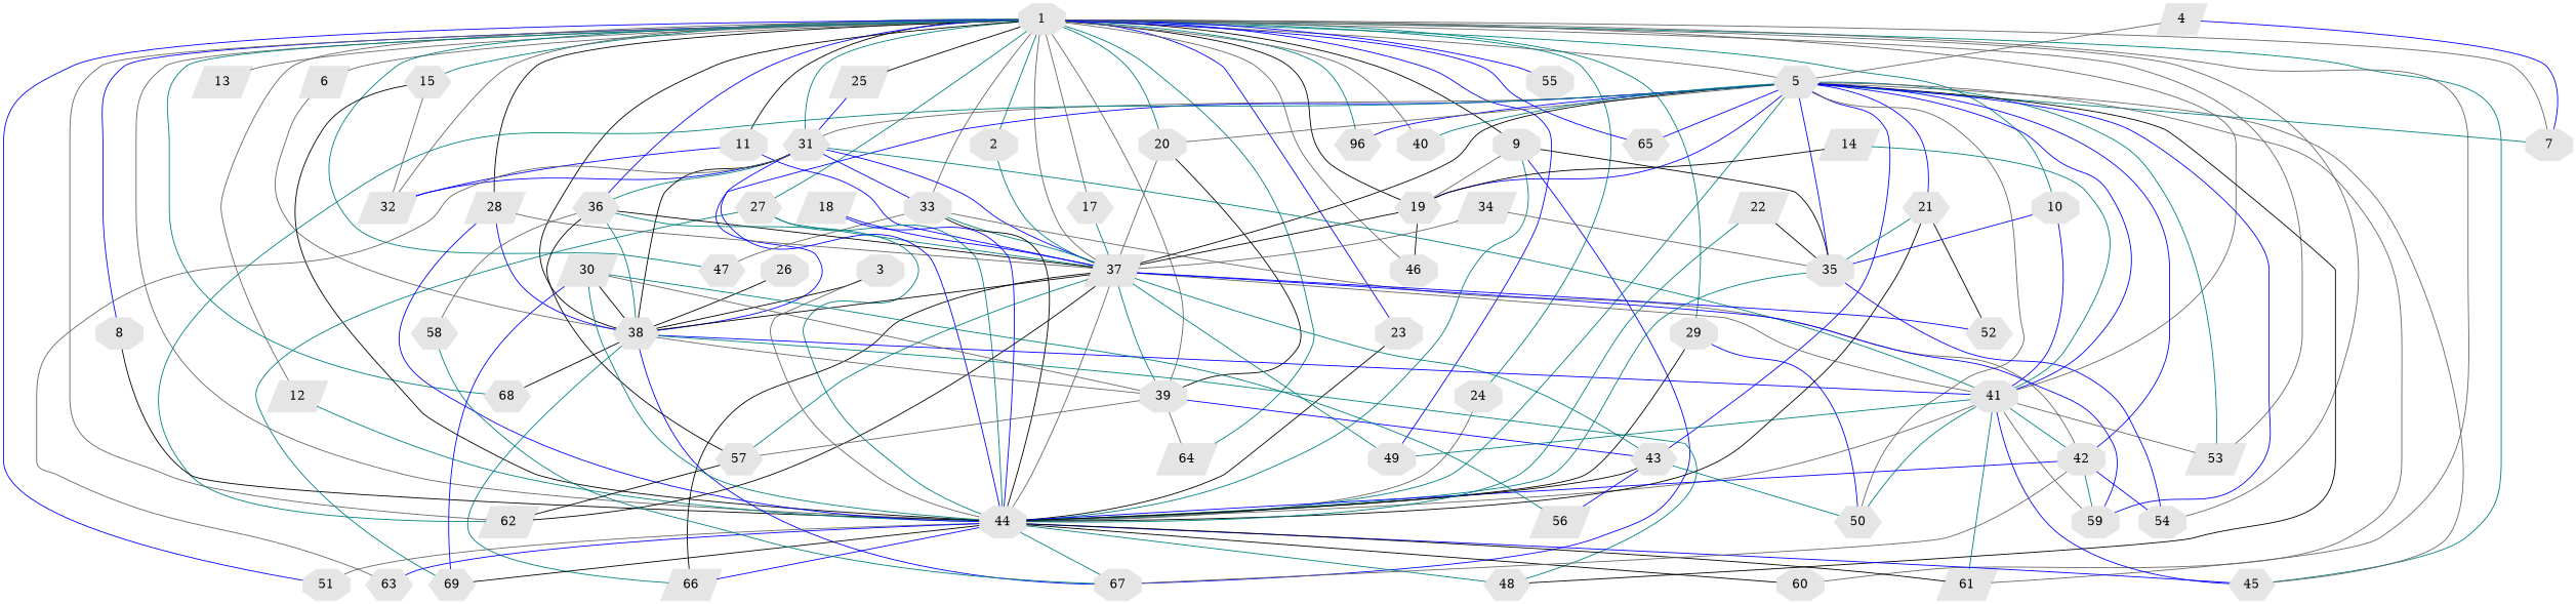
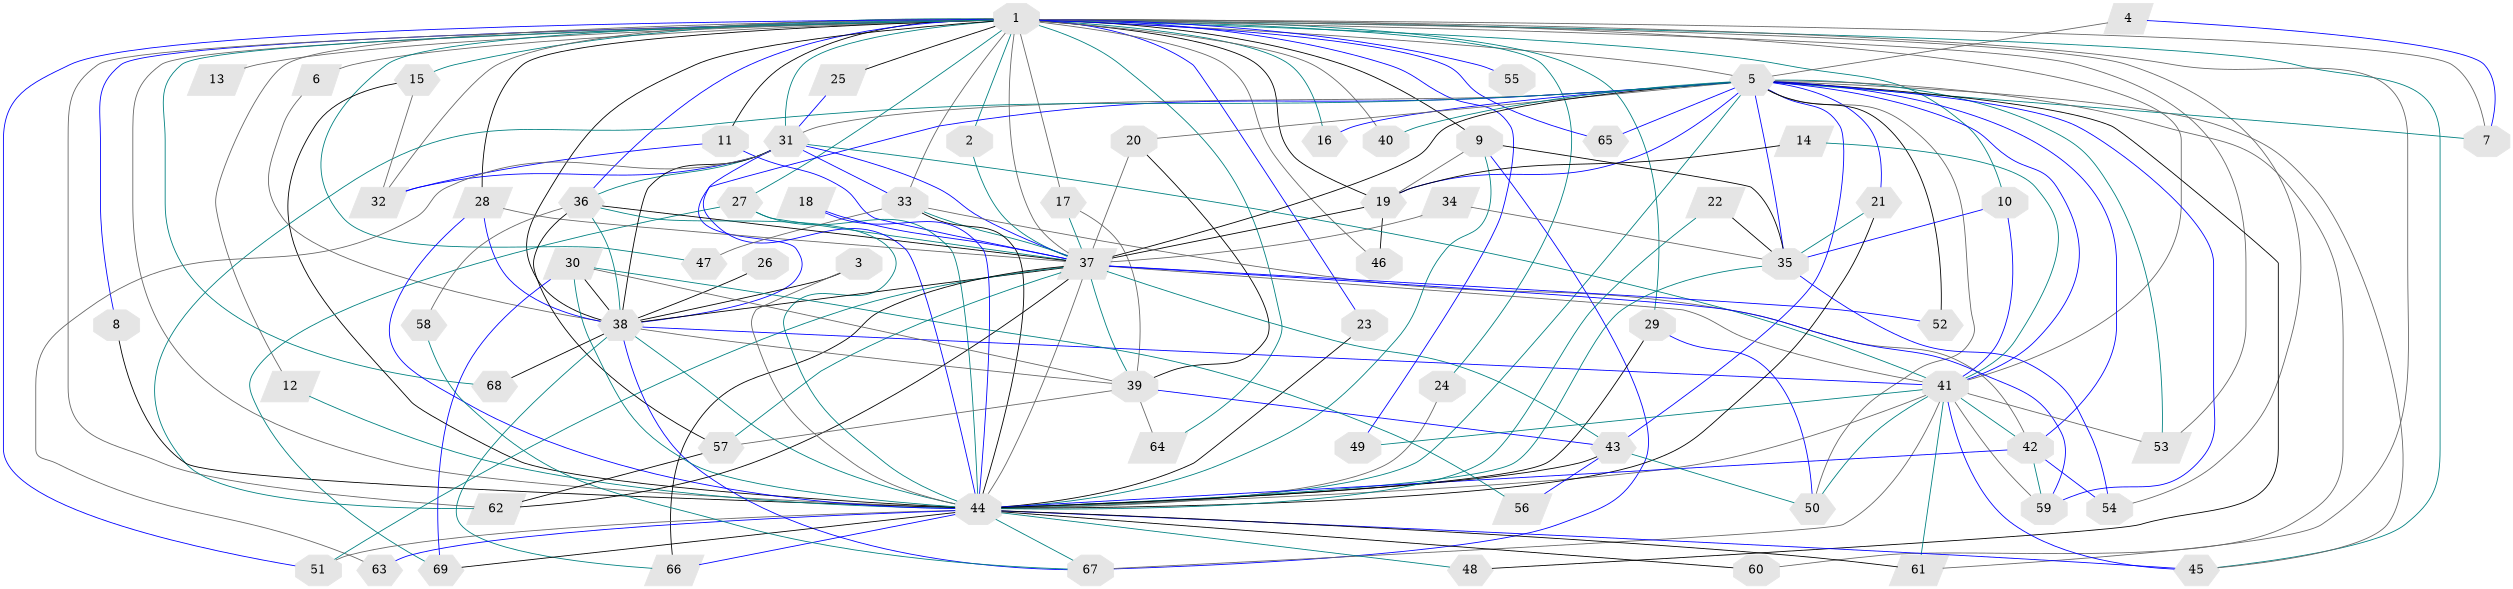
  graph {
    node [color=gray90 shape=octagon style=filled]
    edge [color=teal weight=1.0]
    1
    2
    5 [shape=hexagon]
    6 [shape=parallelogram]
    7
    8
    9
    10
    11
    12 [shape=parallelogram]
    13 [shape=parallelogram]
    15 [shape=hexagon]
-   16 [shape=hexagon label=96]
+   16 [shape=hexagon]
    17 [shape=hexagon]
    19 [shape=hexagon]
    20
    23
    24
    25 [shape=parallelogram]
    27 [shape=hexagon]
    28 [shape=parallelogram]
    29
    31 [shape=hexagon]
    32 [shape=parallelogram]
    33
    36 [shape=hexagon]
    37 [shape=parallelogram]
    38 [shape=hexagon]
    39
    40
    41
    44
    45 [shape=hexagon]
    46
    47 [shape=hexagon]
    49
    51
    53 [shape=parallelogram]
    54
    55
    61 [shape=parallelogram]
    62 [shape=parallelogram]
    64 [shape=parallelogram]
    65 [shape=hexagon]
    68 [shape=hexagon]
    21 [shape=hexagon]
    35
    42
    43 [shape=hexagon]
    48 [shape=hexagon]
    50 [shape=hexagon]
    52 [shape=hexagon]
    59
    60
    67
    69 [shape=hexagon]
    63 [shape=hexagon]
    57 [shape=hexagon]
    58 [shape=hexagon]
    66 [shape=parallelogram]
    3
    4 [shape=parallelogram]
    56 [shape=parallelogram]
    14 [shape=parallelogram]
    18 [shape=parallelogram]
    22 [shape=parallelogram]
    26
    30 [shape=parallelogram]
    34 [shape=parallelogram]
    1 -- 2
    1 -- 5 [color=gray40 weight=4.0]
    1 -- 6 [color=gray40]
    1 -- 7 [color=gray40 weight=2.0]
    1 -- 8 [color=blue]
    1 -- 9 [color=black]
    1 -- 10
    1 -- 11 [color=black]
    1 -- 12 [color=gray40]
    1 -- 13 [color=gray40 weight=3.0]
    1 -- 15 [weight=2.0]
    1 -- 16
    1 -- 17 [color=gray40]
    1 -- 19 [color=black]
-   1 -- 20
    1 -- 23 [color=blue]
    1 -- 24
    1 -- 25 [color=black]
    1 -- 27
    1 -- 28 [color=black]
    1 -- 29 [weight=2.0]
    1 -- 31 [weight=5.0]
    1 -- 32 [color=gray40]
    1 -- 33 [color=gray40 weight=2.0]
    1 -- 36 [color=blue]
    1 -- 37 [color=gray40 weight=4.0]
    1 -- 38 [color=black weight=5.0]
-   1 -- 39 [color=gray40]
+   17 -- 39 [color=gray40]
    1 -- 40 [color=gray40 weight=2.0]
    1 -- 41 [color=gray40 weight=5.0]
    1 -- 44 [color=gray40 weight=4.0]
    1 -- 45
    1 -- 46 [color=gray40]
    1 -- 47
    1 -- 49 [color=blue]
    1 -- 51 [color=blue]
    1 -- 53 [color=gray40]
    1 -- 54 [color=gray40]
    1 -- 55 [color=blue weight=2.0]
    1 -- 61 [color=gray40]
    1 -- 62 [color=gray40]
    1 -- 64
    1 -- 65 [color=blue]
    1 -- 68
    2 -- 37
    5 -- 7
    5 -- 16 [color=blue]
    5 -- 19 [color=blue]
    5 -- 20 [color=gray40]
    5 -- 31 [color=gray40]
    5 -- 37 [color=black]
    5 -- 38 [color=blue]
    5 -- 40
    5 -- 41 [color=blue]
    5 -- 44
    5 -- 45 [color=gray40]
    5 -- 53
    5 -- 62
    5 -- 65 [color=blue]
    5 -- 21 [color=blue]
    5 -- 35 [color=blue weight=2.0]
    5 -- 42 [color=blue]
    5 -- 43 [color=blue]
    5 -- 48 [color=black]
    5 -- 50 [color=gray40]
-   21 -- 52 [color=black]
+   5 -- 52 [color=black]
    5 -- 59 [color=blue]
    5 -- 60 [color=gray40]
    6 -- 38 [color=gray40]
    8 -- 44 [color=black]
    9 -- 19 [color=gray40]
    9 -- 44
    9 -- 35 [color=black]
    9 -- 67 [color=blue]
    10 -- 41 [color=blue]
    10 -- 35 [color=blue]
    11 -- 32 [color=blue]
    11 -- 37 [color=blue]
    12 -- 44
    15 -- 32 [color=gray40]
    15 -- 44 [color=black]
    17 -- 37
    19 -- 37 [color=black]
    19 -- 46 [color=black]
    20 -- 37 [color=gray40]
    20 -- 39 [color=black]
    23 -- 44 [color=black]
    24 -- 44 [color=gray40]
    25 -- 31 [color=blue]
    27 -- 37 [weight=2.0]
    27 -- 44 [weight=2.0]
    27 -- 69
    28 -- 37 [color=gray40 weight=2.0]
    28 -- 38 [color=blue]
    28 -- 44 [color=blue]
    29 -- 44 [color=black]
    29 -- 50 [color=blue]
    31 -- 32 [color=blue]
    31 -- 33 [color=blue]
    31 -- 36
    31 -- 37 [color=blue]
    31 -- 38 [color=black]
    31 -- 41
    31 -- 44 [color=blue]
    31 -- 63 [color=gray40]
    33 -- 37
    33 -- 44 [color=black]
    33 -- 47 [color=gray40]
    33 -- 42 [color=gray40]
    36 -- 37 [color=black]
    36 -- 38
    36 -- 44
    36 -- 57 [color=black]
    36 -- 58 [color=gray40]
    37 -- 38 [color=black]
    37 -- 39
    37 -- 41 [color=gray40]
    37 -- 44 [color=gray40 weight=2.0]
-   37 -- 49
+   37 -- 51
    37 -- 62 [color=black]
    37 -- 43
    37 -- 52 [color=blue]
    37 -- 59 [color=blue]
    37 -- 57
    37 -- 66 [color=black weight=2.0]
    38 -- 39 [color=gray40]
    38 -- 41 [color=blue]
-   38 -- 48
+   38 -- 44
    38 -- 68 [color=black]
    38 -- 67 [color=blue]
    38 -- 66
    39 -- 64 [color=gray40]
    39 -- 43 [color=blue]
    39 -- 57 [color=gray40]
    41 -- 44 [color=gray40 weight=2.0]
    41 -- 45 [color=blue]
    41 -- 49
    41 -- 53 [color=gray40]
    41 -- 61
    41 -- 42
    41 -- 50
    41 -- 59 [color=gray40]
    44 -- 45 [color=blue]
    44 -- 51 [color=gray40]
    44 -- 61 [color=black]
    44 -- 48 [weight=2.0]
    44 -- 60 [color=black]
    44 -- 67
    44 -- 69 [color=black]
    44 -- 63 [color=blue]
    44 -- 66 [color=blue weight=2.0]
    21 -- 44 [color=black]
    21 -- 35
    35 -- 44
    35 -- 54 [color=blue]
    42 -- 44 [color=blue]
    42 -- 54 [color=blue]
    42 -- 59
-   42 -- 67 [color=gray40]
+   41 -- 67 [color=gray40]
    43 -- 44 [color=black]
    43 -- 50
    43 -- 56 [color=blue]
    57 -- 62 [color=black]
    58 -- 67
    3 -- 38 [color=black]
    3 -- 44 [color=gray40]
    4 -- 5 [color=gray40]
    4 -- 7 [color=blue]
    14 -- 19 [color=black]
    14 -- 41
    18 -- 37 [color=blue]
    18 -- 44 [color=blue]
    22 -- 44
    22 -- 35 [color=black]
    26 -- 38 [color=black]
    30 -- 38 [color=black weight=2.0]
    30 -- 39 [color=gray40]
    30 -- 44
    30 -- 69 [color=blue]
    30 -- 56
    34 -- 37 [color=gray40]
    34 -- 35 [color=gray40]
  }
